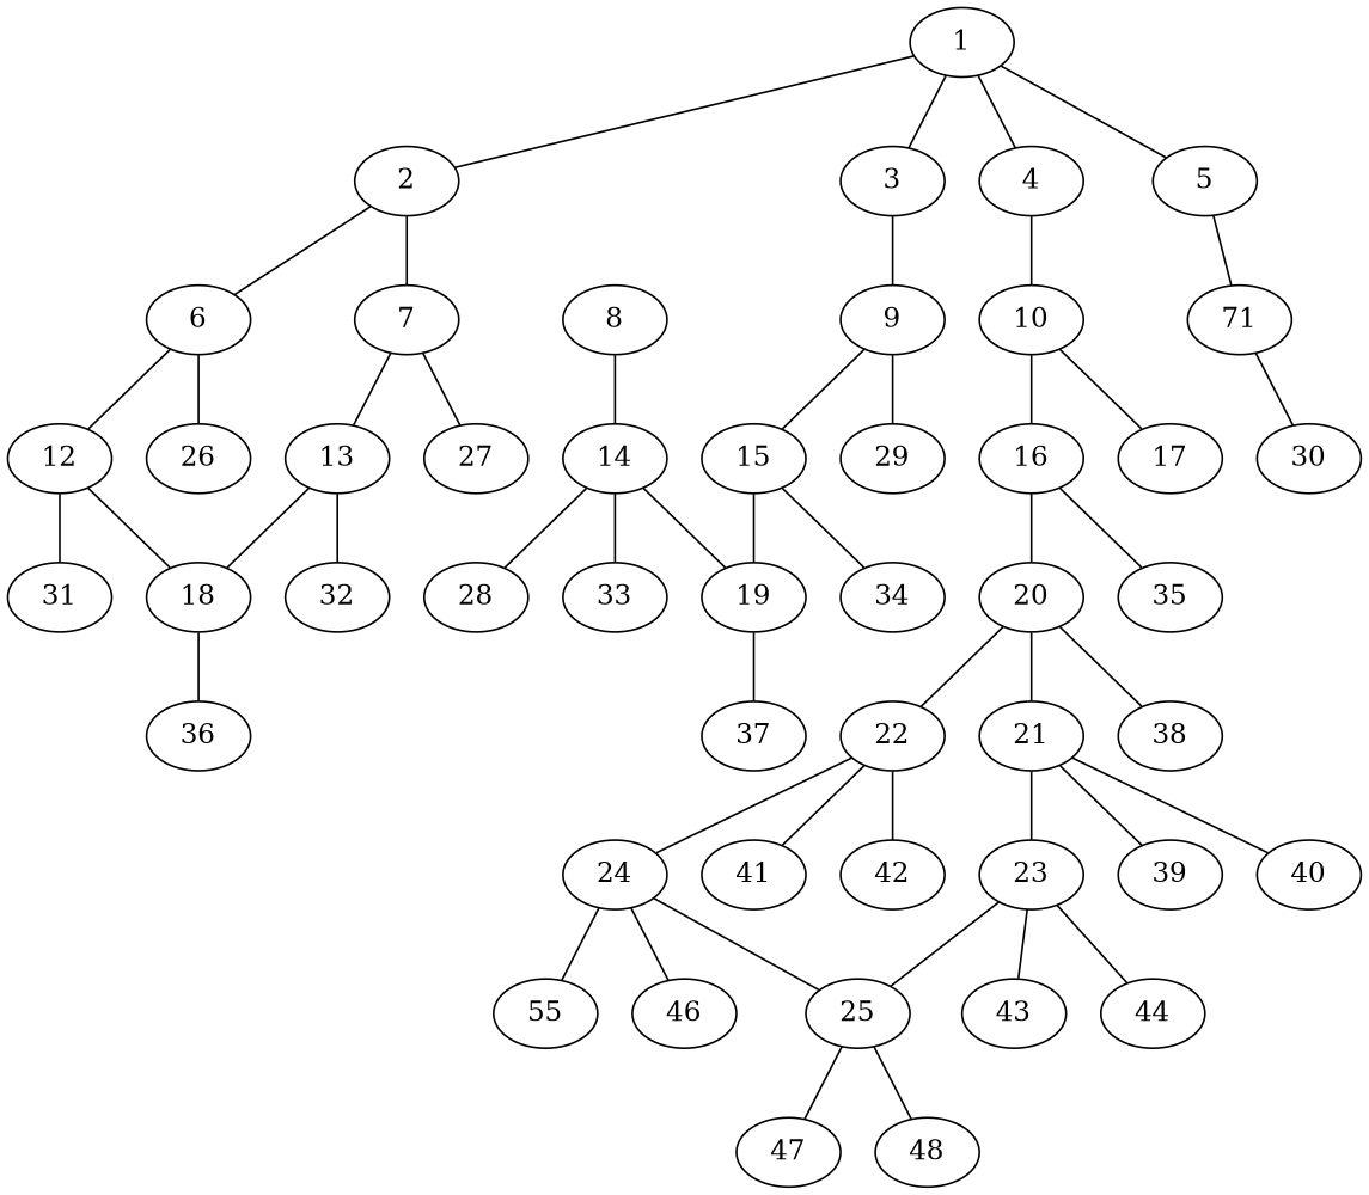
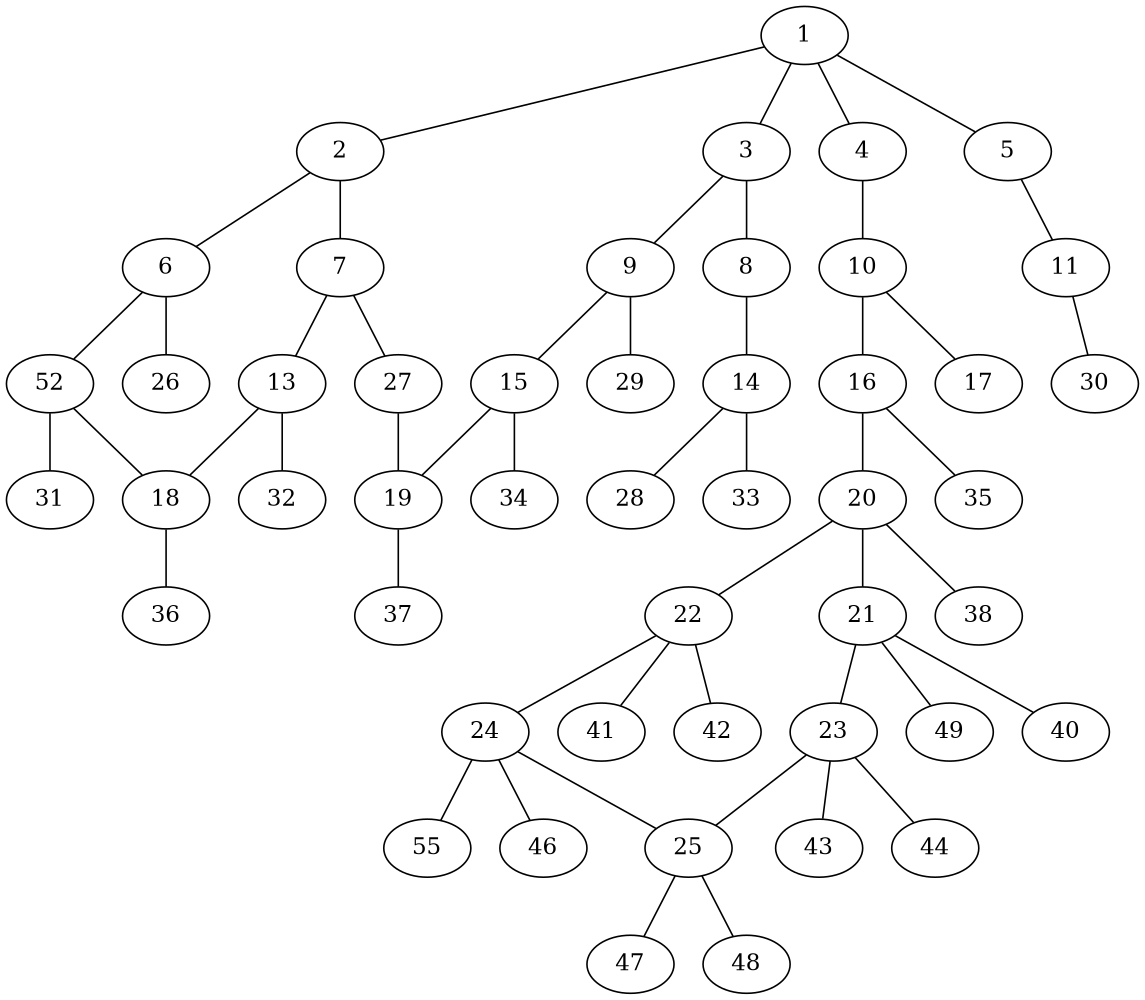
  graph {
    node [chem=H]
    edge [valence=1]
    1 [chem=C]
    2 [chem=C]
    3 [chem=C]
    4 [chem=O]
    5 [chem=C]
    6 [chem=C]
    7 [chem=C]
    8 [chem=C]
    9 [chem=C]
    10 [chem=C]
-   11 [chem=C label=71]
-   12 [chem=C]
+   11 [chem=C]
+   12 [chem=C label=52]
    26
    13 [chem=C]
    27
    14 [chem=C]
    15 [chem=C]
    29
    16 [chem=N]
    17 [chem=O]
    30
    18 [chem=C]
    31
    32
    28
    19 [chem=C]
    33
    34
    20 [chem=C]
    35
    36
    37
    21 [chem=C]
    22 [chem=C]
    38
    23 [chem=C]
-   39
+   39 [label=49]
    40
    24 [chem=C]
    41
    42
    25 [chem=C]
    43
    44
    n45 [label=55]
    46
    47
    48
    1 -- 2
    1 -- 3
    1 -- 4
    1 -- 5
    2 -- 6 [valence=2]
    2 -- 7
+   3 -- 8 [valence=2]
    3 -- 9
    4 -- 10
    5 -- 11 [valence=3]
    6 -- 12
    6 -- 26
    7 -- 13 [valence=2]
    7 -- 27
    8 -- 14
    9 -- 15 [valence=2]
    9 -- 29
    10 -- 16
    10 -- 17 [valence=2]
    11 -- 30
    12 -- 18 [valence=2]
    12 -- 31
    13 -- 18
    13 -- 32
    14 -- 28
-   14 -- 19 [valence=2]
+   27 -- 19 [valence=2]
    14 -- 33
    15 -- 19
    15 -- 34
    16 -- 20
    16 -- 35
    18 -- 36
    19 -- 37
    20 -- 21
    20 -- 22
    20 -- 38
    21 -- 23
    21 -- 39
    21 -- 40
    22 -- 24
    22 -- 41
    22 -- 42
    23 -- 25
    23 -- 43
    23 -- 44
    24 -- 25
    24 -- n45
    24 -- 46
    25 -- 47
    25 -- 48
  }
